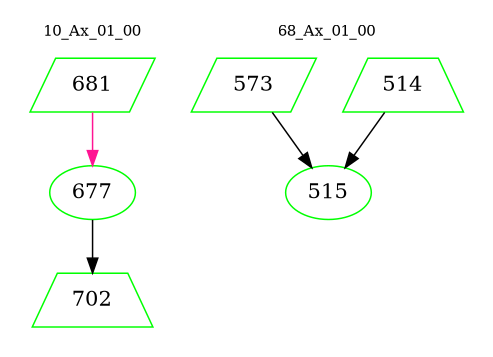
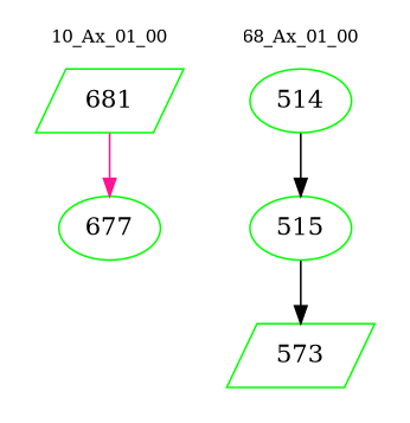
  digraph {
    node [color=green shape=parallelogram]
    edge [color=black style=solid]
    n1 [label=681]
    n2 [label=677 shape=ellipse]
-   n3 [label=702 shape=trapezium]
-   n4 [label=514 shape=trapezium]
+   n4 [label=514 shape=ellipse]
    n5 [label=515 shape=ellipse]
    n6 [label=573]
    subgraph cluster_1 {
      color=white
      fontsize=10
      label="10_Ax_01_00"
      n1
      n2
-     n3
    }
    subgraph cluster_2 {
      color=white
      fontsize=10
      label="68_Ax_01_00"
      n4
      n5
      n6
    }
    n1 -> n2 [color=deeppink]
-   n2 -> n3
    n4 -> n5
-   n6 -> n5
+   n5 -> n6
  }
